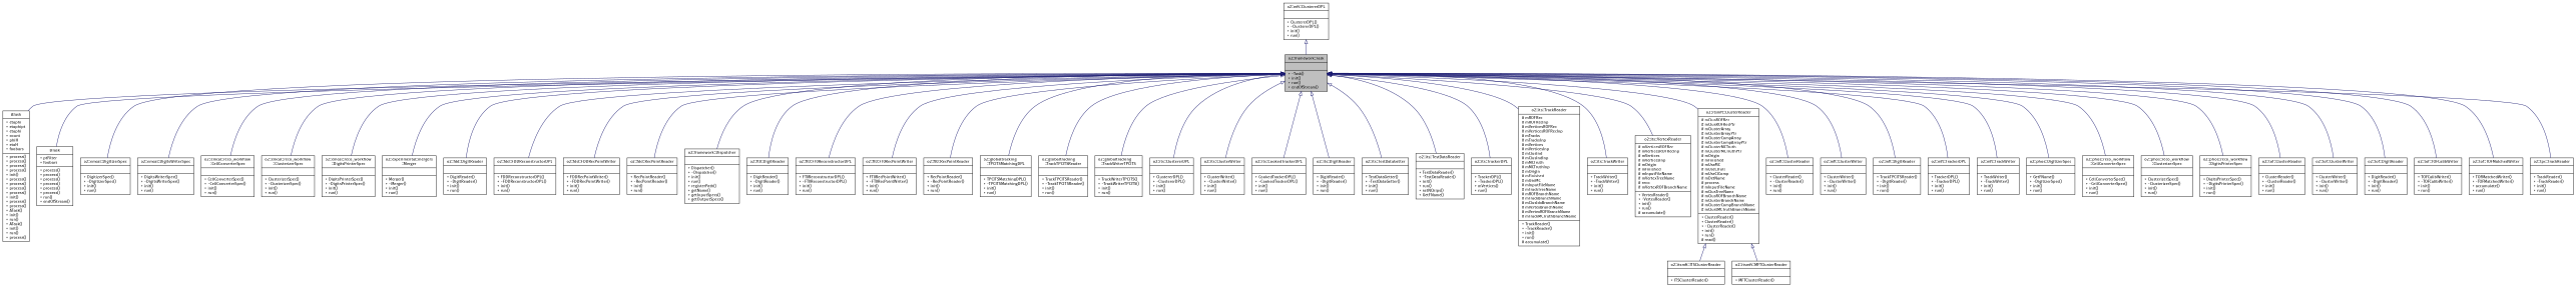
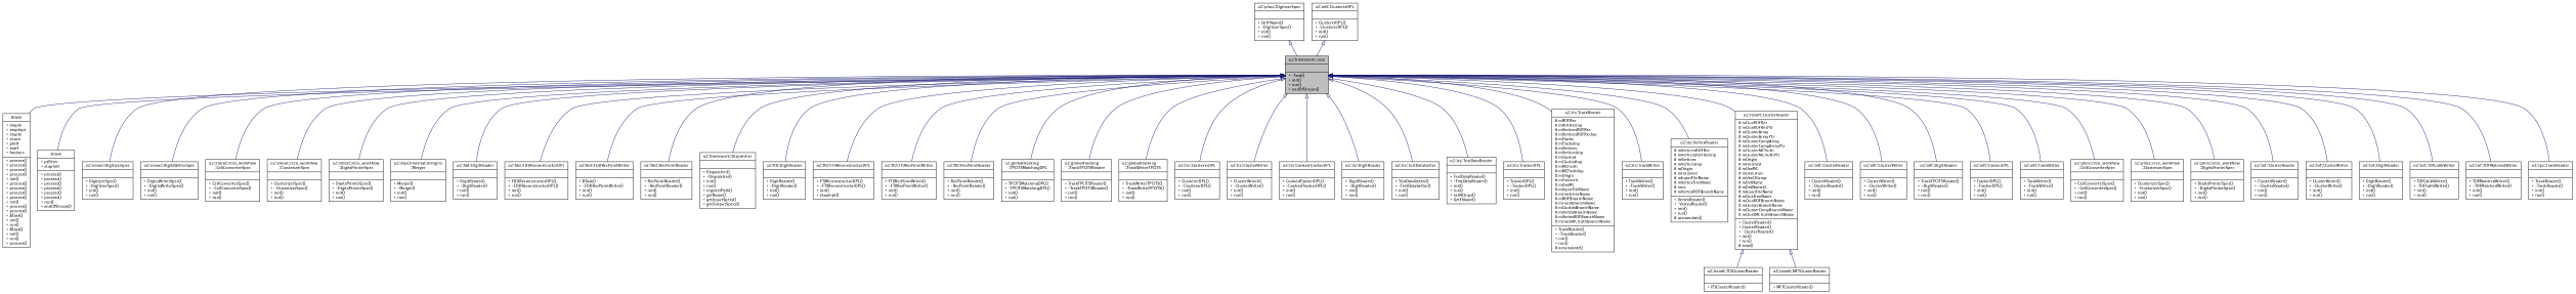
  digraph {
    fontname="Fira Sans"
    node [color=black fontname="Fira Sans" fontsize=10 shape=record]
    edge [arrowtail=onormal color=midnightblue dir=back fontname="Fira Sans" fontsize=10 labelfontname=Helvetica labelfontsize=10 style=solid]
    n1 [fillcolor=grey75 fontcolor=black height=0.2 label="{o2::framework::Task\n||+ ~Task()\l+ init()\l+ run()\l+ endOfStream()\l}" style=filled width=0.4]
    n2 [height=0.2 label="{ATask\n|+ etaphi\l+ etaphipt\l+ etaphi\l+ count\l+ phiH\l+ etaH\l+ foobars\l|+ process()\l+ process()\l+ process()\l+ process()\l+ init()\l+ process()\l+ process()\l+ process()\l+ process()\l+ init()\l+ process()\l+ process()\l+ ATask()\l+ init()\l+ run()\l+ ATask()\l+ init()\l+ run()\l+ process()\l}" width=0.4]
-   n3 [height=0.2 label="{BTask\n|+ ptFilter\l+ foobars\l|+ process()\l+ process()\l+ process()\l+ process()\l+ process()\l+ process()\l+ run()\l+ endOfStream()\l}" width=0.4]
+   n3 [height=0.2 label="{BTask\n|+ ptFilter\l+ etaphiH\l|+ process()\l+ process()\l+ process()\l+ process()\l+ process()\l+ process()\l+ run()\l+ endOfStream()\l}" width=0.4]
    n4 [height=0.2 label="{o2::emcal::DigitizerSpec\n||+ DigitizerSpec()\l+ ~DigitizerSpec()\l+ init()\l+ run()\l}" width=0.4]
    n5 [height=0.2 label="{o2::emcal::DigitsWriterSpec\n||+ DigitsWriterSpec()\l+ ~DigitsWriterSpec()\l+ init()\l+ run()\l}" width=0.4]
    n6 [height=0.2 label="{o2::emcal::reco_workflow\l::CellConverterSpec\n||+ CellConverterSpec()\l+ ~CellConverterSpec()\l+ init()\l+ run()\l}" width=0.4]
    n7 [height=0.2 label="{o2::emcal::reco_workflow\l::ClusterizerSpec\n||+ ClusterizerSpec()\l+ ~ClusterizerSpec()\l+ init()\l+ run()\l}" width=0.4]
    n8 [height=0.2 label="{o2::emcal::reco_workflow\l::DigitsPrinterSpec\n||+ DigitsPrinterSpec()\l+ ~DigitsPrinterSpec()\l+ init()\l+ run()\l}" width=0.4]
    n9 [height=0.2 label="{o2::experimental::mergers\l::Merger\n||+ Merger()\l+ ~Merger()\l+ init()\l+ run()\l}" width=0.4]
    n10 [height=0.2 label="{o2::fdd::DigitReader\n||+ DigitReader()\l+ ~DigitReader()\l+ init()\l+ run()\l}" width=0.4]
    n11 [height=0.2 label="{o2::fdd::FDDReconstructorDPL\n||+ FDDReconstructorDPL()\l+ ~FDDReconstructorDPL()\l+ init()\l+ run()\l}" width=0.4]
-   n12 [height=0.2 label="{o2::fdd::FDDRecPointWriter\n||+ FDDRecPointWriter()\l+ ~FDDRecPointWriter()\l+ init()\l+ run()\l}" width=0.4]
+   n12 [height=0.2 label="{o2::fdd::FDDRecPointWriter\n||+ BTask()\l+ ~FDDRecPointWriter()\l+ init()\l+ run()\l}" width=0.4]
    n13 [height=0.2 label="{o2::fdd::RecPointReader\n||+ RecPointReader()\l+ ~RecPointReader()\l+ init()\l+ run()\l}" width=0.4]
    n14 [height=0.2 label="{o2::framework::Dispatcher\n||+ Dispatcher()\l+ ~Dispatcher()\l+ init()\l+ run()\l+ registerPath()\l+ getName()\l+ getInputSpecs()\l+ getOutputSpecs()\l}" width=0.4]
    n15 [height=0.2 label="{o2::ft0::DigitReader\n||+ DigitReader()\l+ ~DigitReader()\l+ init()\l+ run()\l}" width=0.4]
-   n16 [height=0.2 label="{o2::ft0::FT0ReconstructorDPL\n||+ FT0ReconstructorDPL()\l+ ~FT0ReconstructorDPL()\l+ init()\l+ run()\l}" width=0.4]
+   n16 [height=0.2 label="{o2::ft0::FT0ReconstructorDPL\n||+ FT0ReconstructorDPL()\l+ ~FT0ReconstructorDPL()\l+ init()\l+ etaphipt()\l}" width=0.4]
    n17 [height=0.2 label="{o2::ft0::FT0RecPointWriter\n||+ FT0RecPointWriter()\l+ ~FT0RecPointWriter()\l+ init()\l+ run()\l}" width=0.4]
    n18 [height=0.2 label="{o2::ft0::RecPointReader\n||+ RecPointReader()\l+ ~RecPointReader()\l+ init()\l+ run()\l}" width=0.4]
    n19 [height=0.2 label="{o2::globaltracking\l::TPCITSMatchingDPL\n||+ TPCITSMatchingDPL()\l+ ~TPCITSMatchingDPL()\l+ init()\l+ run()\l}" width=0.4]
    n20 [height=0.2 label="{o2::globaltracking\l::TrackTPCITSReader\n||+ TrackTPCITSReader()\l+ ~TrackTPCITSReader()\l+ init()\l+ run()\l}" width=0.4]
    n21 [height=0.2 label="{o2::globaltracking\l::TrackWriterTPCITS\n||+ TrackWriterTPCITS()\l+ ~TrackWriterTPCITS()\l+ init()\l+ run()\l}" width=0.4]
    n22 [height=0.2 label="{o2::its::ClustererDPL\n||+ ClustererDPL()\l+ ~ClustererDPL()\l+ init()\l+ run()\l}" width=0.4]
    n23 [height=0.2 label="{o2::its::ClusterWriter\n||+ ClusterWriter()\l+ ~ClusterWriter()\l+ init()\l+ run()\l}" width=0.4]
    n24 [height=0.2 label="{o2::its::CookedTrackerDPL\n||+ CookedTrackerDPL()\l+ ~CookedTrackerDPL()\l+ init()\l+ run()\l}" width=0.4]
    n25 [height=0.2 label="{o2::its::DigitReader\n||+ DigitReader()\l+ ~DigitReader()\l+ init()\l+ run()\l}" width=0.4]
    n26 [height=0.2 label="{o2::its::TestDataGetter\n||+ TestDataGetter()\l+ ~TestDataGetter()\l+ init()\l+ run()\l}" width=0.4]
    n27 [height=0.2 label="{o2::its::TestDataReader\n||+ TestDataReader()\l+ ~TestDataReader()\l+ init()\l+ run()\l+ setNChips()\l+ GetFName()\l}" width=0.4]
-   n28 [height=0.2 label="{o2::its::TrackerDPL\n||+ TrackerDPL()\l+ ~TrackerDPL()\l+ mVertices()\l+ run()\l}" width=0.4]
+   n28 [height=0.2 label="{o2::its::TrackerDPL\n||+ TrackerDPL()\l+ ~TrackerDPL()\l+ init()\l+ run()\l}" width=0.4]
    n29 [height=0.2 label="{o2::its::TrackReader\n|# mROFRec\l# mROFRecInp\l# mVerticesROFRec\l# mVerticesROFRecInp\l# mTracks\l# mTracksInp\l# mVertices\l# mVerticesInp\l# mClusInd\l# mClusIndInp\l# mMCTruth\l# mMCTruthInp\l# mOrigin\l# mFinished\l# mUseMC\l# mInputFileName\l# mTrackTreeName\l# mROFBranchName\l# mTrackBranchName\l# mClusIdxBranchName\l# mVertexBranchName\l# mVertexROFBranchName\l# mTrackMCTruthBranchName\l|+ TrackReader()\l+ ~TrackReader()\l+ init()\l+ run()\l# accumulate()\l}" width=0.4]
    n30 [height=0.2 label="{o2::its::TrackWriter\n||+ TrackWriter()\l+ ~TrackWriter()\l+ init()\l+ run()\l}" width=0.4]
    n31 [height=0.2 label="{o2::its::VertexReader\n|# mVerticesROFRec\l# mVerticesROFRecInp\l# mVertices\l# mVerticesInp\l# mOrigin\l# mFinished\l# mInputFileName\l# mVertexTreeName\l# reco\l# mVertexROFBranchName\l|+ VertexReader()\l+ ~VertexReader()\l+ init()\l+ run()\l# accumulate()\l}" width=0.4]
-   n32 [height=0.2 label="{o2::itsmft::ClusterReader\n|# mClusROFRec\l# mClusROFRecPtr\l# mClusterArray\l# mClusterArrayPtr\l# mClusterCompArray\l# mClusterCompArrayPtr\l# mClusterMCTruth\l# mClusterMCTruthPtr\l# mOrigin\l# mFinished\l# mUseMC\l# mUseClFull\l# mUseClComp\l# mDetName\l# process\l# mInputFileName\l# mClusTreeName\l# mClusROFBranchName\l# mClusterBranchName\l# mClusterCompBranchName\l# mClustMCTruthBranchName\l|+ ClusterReader()\l+ ClusterReader()\l+ ~ClusterReader()\l+ init()\l+ run()\l# read()\l}" width=0.4]
+   n32 [height=0.2 label="{o2::itsmft::ClusterReader\n|# mClusROFRec\l# mClusROFRecPtr\l# mClusterArray\l# mClusterArrayPtr\l# mClusterCompArray\l# mClusterCompArrayPtr\l# mClusterMCTruth\l# mClusterMCTruthPtr\l# mOrigin\l# mFinished\l# mUseMC\l# mUseClFull\l# mUseClComp\l# mDetName\l# mDetNameLC\l# mInputFileName\l# mClusTreeName\l# mClusROFBranchName\l# mClusterBranchName\l# mClusterCompBranchName\l# mClustMCTruthBranchName\l|+ ClusterReader()\l+ ClusterReader()\l+ ~ClusterReader()\l+ init()\l+ run()\l# read()\l}" width=0.4]
    n33 [height=0.2 label="{o2::mft::ClusterReader\n||+ ClusterReader()\l+ ~ClusterReader()\l+ init()\l+ run()\l}" width=0.4]
    n34 [height=0.2 label="{o2::mft::ClusterWriter\n||+ ClusterWriter()\l+ ~ClusterWriter()\l+ init()\l+ run()\l}" width=0.4]
    n35 [height=0.2 label="{o2::mft::DigitReader\n||+ TrackTPCITSReader()\l+ ~DigitReader()\l+ init()\l+ run()\l}" width=0.4]
    n36 [height=0.2 label="{o2::mft::TrackerDPL\n||+ TrackerDPL()\l+ ~TrackerDPL()\l+ init()\l+ run()\l}" width=0.4]
    n37 [height=0.2 label="{o2::mft::TrackWriter\n||+ TrackWriter()\l+ ~TrackWriter()\l+ init()\l+ run()\l}" width=0.4]
    n38 [height=0.2 label="{o2::phos::DigitizerSpec\n||+ GetFName()\l+ ~DigitizerSpec()\l+ init()\l+ run()\l}" width=0.4]
    n39 [height=0.2 label="{o2::phos::reco_workflow\l::CellConverterSpec\n||+ CellConverterSpec()\l+ ~CellConverterSpec()\l+ init()\l+ run()\l}" width=0.4]
    n40 [height=0.2 label="{o2::phos::reco_workflow\l::ClusterizerSpec\n||+ ClusterizerSpec()\l+ ~ClusterizerSpec()\l+ init()\l+ run()\l}" width=0.4]
    n41 [height=0.2 label="{o2::phos::reco_workflow\l::DigitsPrinterSpec\n||+ DigitsPrinterSpec()\l+ ~DigitsPrinterSpec()\l+ init()\l+ run()\l}" width=0.4]
    n42 [height=0.2 label="{o2::tof::ClusterReader\n||+ ClusterReader()\l+ ~ClusterReader()\l+ init()\l+ run()\l}" width=0.4]
    n43 [height=0.2 label="{o2::tof::ClusterWriter\n||+ ClusterWriter()\l+ ~ClusterWriter()\l+ init()\l+ run()\l}" width=0.4]
    n44 [height=0.2 label="{o2::tof::DigitReader\n||+ DigitReader()\l+ ~DigitReader()\l+ init()\l+ run()\l}" width=0.4]
    n45 [height=0.2 label="{o2::tof::TOFCalibWriter\n||+ TOFCalibWriter()\l+ ~TOFCalibWriter()\l+ init()\l+ run()\l}" width=0.4]
-   n46 [height=0.2 label="{o2::tof::TOFMatchedWriter\n||+ TOFMatchedWriter()\l+ ~TOFMatchedWriter()\l+ accumulate()\l+ run()\l}" width=0.4]
+   n46 [height=0.2 label="{o2::tof::TOFMatchedWriter\n||+ TOFMatchedWriter()\l+ ~TOFMatchedWriter()\l+ init()\l+ run()\l}" width=0.4]
    n47 [height=0.2 label="{o2::tpc::TrackReader\n||+ TrackReader()\l+ ~TrackReader()\l+ init()\l+ run()\l}" width=0.4]
    n48 [height=0.2 label="{o2::itsmft::ITSClusterReader\n||+ ITSClusterReader()\l}" width=0.4]
    n49 [height=0.2 label="{o2::itsmft::MFTClusterReader\n||+ MFTClusterReader()\l}" width=0.4]
    n50 [height=0.2 label="{o2::mft::ClustererDPL\n||+ ClustererDPL()\l+ ~ClustererDPL()\l+ init()\l+ run()\l}" width=0.4]
    n1 -> n2
    n1 -> n3
    n1 -> n4
    n1 -> n5
    n1 -> n6
    n1 -> n7
    n1 -> n8
    n1 -> n9
    n1 -> n10
    n1 -> n11
    n1 -> n12
    n1 -> n13
    n1 -> n14
    n1 -> n15
    n1 -> n16
    n1 -> n17
    n1 -> n18
    n1 -> n19
    n1 -> n20
    n1 -> n21
    n1 -> n22
    n1 -> n23
    n1 -> n24
    n1 -> n25
    n1 -> n26
    n1 -> n27
    n1 -> n28
    n1 -> n29
    n1 -> n30
    n1 -> n31
    n1 -> n32
    n1 -> n33
    n1 -> n34
    n1 -> n35
    n1 -> n36
    n1 -> n37
-   n1 -> n38
+   n38 -> n1
    n1 -> n39
    n1 -> n40
    n1 -> n41
    n1 -> n42
    n1 -> n43
    n1 -> n44
    n1 -> n45
    n1 -> n46
    n1 -> n47
    n32 -> n48
    n32 -> n49
    n50 -> n1
  }
